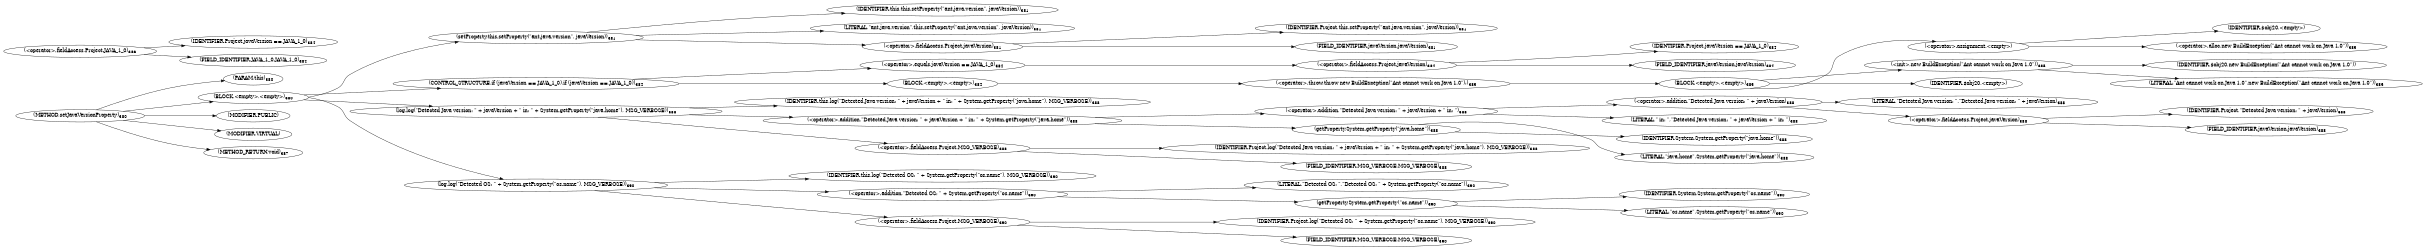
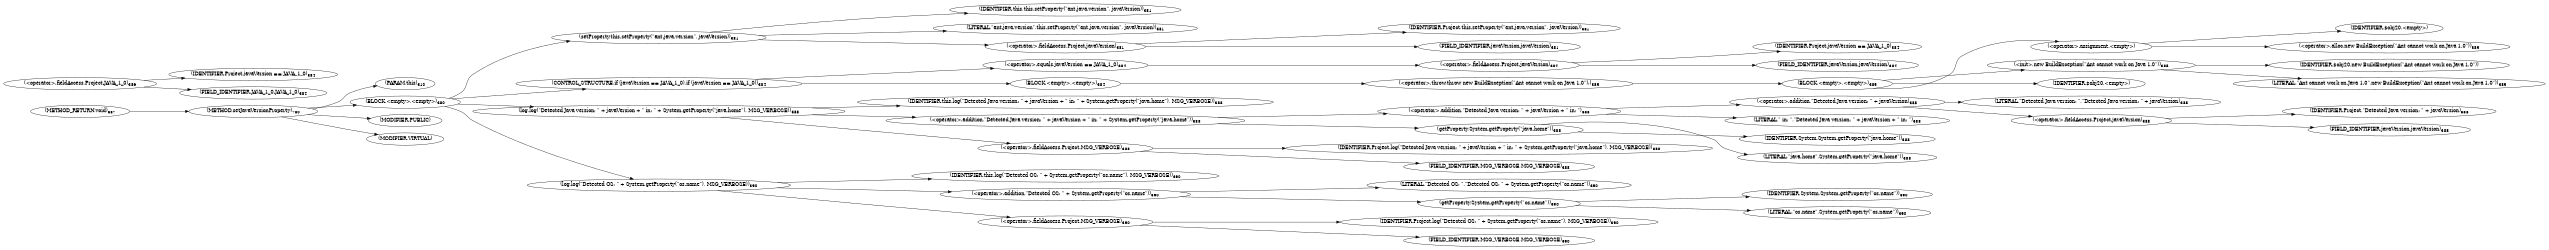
  digraph {
    rankdir=LR
-   n1 [label=<(METHOD,setJavaVersionProperty)<SUB>380</SUB>>]
-   n2 [label=<(PARAM,this)<SUB>380</SUB>>]
+   n1 [label=<(METHOD,setJavaVersionProperty)<SUB>780</SUB>>]
+   n2 [label=<(PARAM,this)<SUB>310</SUB>>]
    n3 [label=<(BLOCK,&lt;empty&gt;,&lt;empty&gt;)<SUB>380</SUB>>]
    n4 [label=<(MODIFIER,PUBLIC)>]
    n5 [label=<(MODIFIER,VIRTUAL)>]
    n6 [label=<(METHOD_RETURN,void)<SUB>387</SUB>>]
    n7 [label=<(setProperty,this.setProperty(&quot;ant.java.version&quot;, javaVersion))<SUB>381</SUB>>]
    n8 [label=<(CONTROL_STRUCTURE,if (javaVersion == JAVA_1_0),if (javaVersion == JAVA_1_0))<SUB>384</SUB>>]
    n9 [label=<(log,log(&quot;Detected Java version: &quot; + javaVersion + &quot; in: &quot; + System.getProperty(&quot;java.home&quot;), MSG_VERBOSE))<SUB>388</SUB>>]
    n10 [label=<(log,log(&quot;Detected OS: &quot; + System.getProperty(&quot;os.name&quot;), MSG_VERBOSE))<SUB>390</SUB>>]
    n11 [label=<(IDENTIFIER,this,this.setProperty(&quot;ant.java.version&quot;, javaVersion))<SUB>381</SUB>>]
    n12 [label=<(LITERAL,&quot;ant.java.version&quot;,this.setProperty(&quot;ant.java.version&quot;, javaVersion))<SUB>381</SUB>>]
    n13 [label=<(&lt;operator&gt;.fieldAccess,Project.javaVersion)<SUB>381</SUB>>]
    n14 [label=<(&lt;operator&gt;.equals,javaVersion == JAVA_1_0)<SUB>384</SUB>>]
    n15 [label=<(BLOCK,&lt;empty&gt;,&lt;empty&gt;)<SUB>384</SUB>>]
    n16 [label=<(IDENTIFIER,this,log(&quot;Detected Java version: &quot; + javaVersion + &quot; in: &quot; + System.getProperty(&quot;java.home&quot;), MSG_VERBOSE))<SUB>388</SUB>>]
    n17 [label=<(&lt;operator&gt;.addition,&quot;Detected Java version: &quot; + javaVersion + &quot; in: &quot; + System.getProperty(&quot;java.home&quot;))<SUB>388</SUB>>]
    n18 [label=<(&lt;operator&gt;.fieldAccess,Project.MSG_VERBOSE)<SUB>388</SUB>>]
    n19 [label=<(IDENTIFIER,this,log(&quot;Detected OS: &quot; + System.getProperty(&quot;os.name&quot;), MSG_VERBOSE))<SUB>390</SUB>>]
    n20 [label=<(&lt;operator&gt;.addition,&quot;Detected OS: &quot; + System.getProperty(&quot;os.name&quot;))<SUB>390</SUB>>]
    n21 [label=<(&lt;operator&gt;.fieldAccess,Project.MSG_VERBOSE)<SUB>390</SUB>>]
    n22 [label=<(IDENTIFIER,Project,this.setProperty(&quot;ant.java.version&quot;, javaVersion))<SUB>381</SUB>>]
    n23 [label=<(FIELD_IDENTIFIER,javaVersion,javaVersion)<SUB>381</SUB>>]
    n24 [label=<(&lt;operator&gt;.fieldAccess,Project.javaVersion)<SUB>384</SUB>>]
    n25 [label=<(&lt;operator&gt;.throw,throw new BuildException(&quot;Ant cannot work on Java 1.0&quot;);)<SUB>385</SUB>>]
    n26 [label=<(IDENTIFIER,Project,javaVersion == JAVA_1_0)<SUB>384</SUB>>]
    n27 [label=<(FIELD_IDENTIFIER,javaVersion,javaVersion)<SUB>384</SUB>>]
    n28 [label=<(&lt;operator&gt;.fieldAccess,Project.JAVA_1_0)<SUB>386</SUB>>]
    n29 [label=<(IDENTIFIER,Project,javaVersion == JAVA_1_0)<SUB>384</SUB>>]
    n30 [label=<(FIELD_IDENTIFIER,JAVA_1_0,JAVA_1_0)<SUB>384</SUB>>]
    n31 [label=<(BLOCK,&lt;empty&gt;,&lt;empty&gt;)<SUB>385</SUB>>]
    n32 [label=<(&lt;operator&gt;.assignment,&lt;empty&gt;)>]
    n33 [label=<(&lt;init&gt;,new BuildException(&quot;Ant cannot work on Java 1.0&quot;))<SUB>385</SUB>>]
    n34 [label=<(IDENTIFIER,$obj20,&lt;empty&gt;)>]
    n35 [label=<(IDENTIFIER,$obj20,&lt;empty&gt;)>]
    n36 [label=<(&lt;operator&gt;.alloc,new BuildException(&quot;Ant cannot work on Java 1.0&quot;))<SUB>385</SUB>>]
    n37 [label=<(IDENTIFIER,$obj20,new BuildException(&quot;Ant cannot work on Java 1.0&quot;))>]
    n38 [label=<(LITERAL,&quot;Ant cannot work on Java 1.0&quot;,new BuildException(&quot;Ant cannot work on Java 1.0&quot;))<SUB>385</SUB>>]
    n39 [label=<(&lt;operator&gt;.addition,&quot;Detected Java version: &quot; + javaVersion + &quot; in: &quot;)<SUB>388</SUB>>]
    n40 [label=<(getProperty,System.getProperty(&quot;java.home&quot;))<SUB>388</SUB>>]
    n41 [label=<(IDENTIFIER,Project,log(&quot;Detected Java version: &quot; + javaVersion + &quot; in: &quot; + System.getProperty(&quot;java.home&quot;), MSG_VERBOSE))<SUB>388</SUB>>]
    n42 [label=<(FIELD_IDENTIFIER,MSG_VERBOSE,MSG_VERBOSE)<SUB>388</SUB>>]
    n43 [label=<(&lt;operator&gt;.addition,&quot;Detected Java version: &quot; + javaVersion)<SUB>388</SUB>>]
    n44 [label=<(LITERAL,&quot; in: &quot;,&quot;Detected Java version: &quot; + javaVersion + &quot; in: &quot;)<SUB>388</SUB>>]
    n45 [label=<(IDENTIFIER,System,System.getProperty(&quot;java.home&quot;))<SUB>388</SUB>>]
    n46 [label=<(LITERAL,&quot;java.home&quot;,System.getProperty(&quot;java.home&quot;))<SUB>388</SUB>>]
    n47 [label=<(LITERAL,&quot;Detected Java version: &quot;,&quot;Detected Java version: &quot; + javaVersion)<SUB>388</SUB>>]
    n48 [label=<(&lt;operator&gt;.fieldAccess,Project.javaVersion)<SUB>388</SUB>>]
    n49 [label=<(IDENTIFIER,Project,&quot;Detected Java version: &quot; + javaVersion)<SUB>388</SUB>>]
    n50 [label=<(FIELD_IDENTIFIER,javaVersion,javaVersion)<SUB>388</SUB>>]
    n51 [label=<(LITERAL,&quot;Detected OS: &quot;,&quot;Detected OS: &quot; + System.getProperty(&quot;os.name&quot;))<SUB>390</SUB>>]
    n52 [label=<(getProperty,System.getProperty(&quot;os.name&quot;))<SUB>390</SUB>>]
    n53 [label=<(IDENTIFIER,Project,log(&quot;Detected OS: &quot; + System.getProperty(&quot;os.name&quot;), MSG_VERBOSE))<SUB>390</SUB>>]
    n54 [label=<(FIELD_IDENTIFIER,MSG_VERBOSE,MSG_VERBOSE)<SUB>390</SUB>>]
    n55 [label=<(IDENTIFIER,System,System.getProperty(&quot;os.name&quot;))<SUB>390</SUB>>]
    n56 [label=<(LITERAL,&quot;os.name&quot;,System.getProperty(&quot;os.name&quot;))<SUB>390</SUB>>]
    n1 -> n2
    n1 -> n3
    n1 -> n4
    n1 -> n5
-   n1 -> n6
+   n6 -> n1
    n3 -> n7
    n3 -> n8
    n3 -> n9
    n3 -> n10
    n7 -> n11
    n7 -> n12
    n7 -> n13
    n8 -> n14
    n8 -> n15
    n9 -> n16
    n9 -> n17
    n9 -> n18
    n10 -> n19
    n10 -> n20
    n10 -> n21
    n13 -> n22
    n13 -> n23
    n14 -> n24
    n15 -> n25
    n17 -> n39
    n17 -> n40
    n18 -> n41
    n18 -> n42
    n20 -> n51
    n20 -> n52
    n21 -> n53
    n21 -> n54
    n24 -> n26
    n24 -> n27
    n25 -> n31
    n28 -> n29
    n28 -> n30
    n31 -> n32
    n31 -> n33
    n31 -> n34
    n32 -> n35
    n32 -> n36
    n33 -> n37
    n33 -> n38
    n39 -> n43
    n39 -> n44
    n40 -> n45
    n40 -> n46
    n43 -> n47
    n43 -> n48
    n48 -> n49
    n48 -> n50
    n52 -> n55
    n52 -> n56
  }
